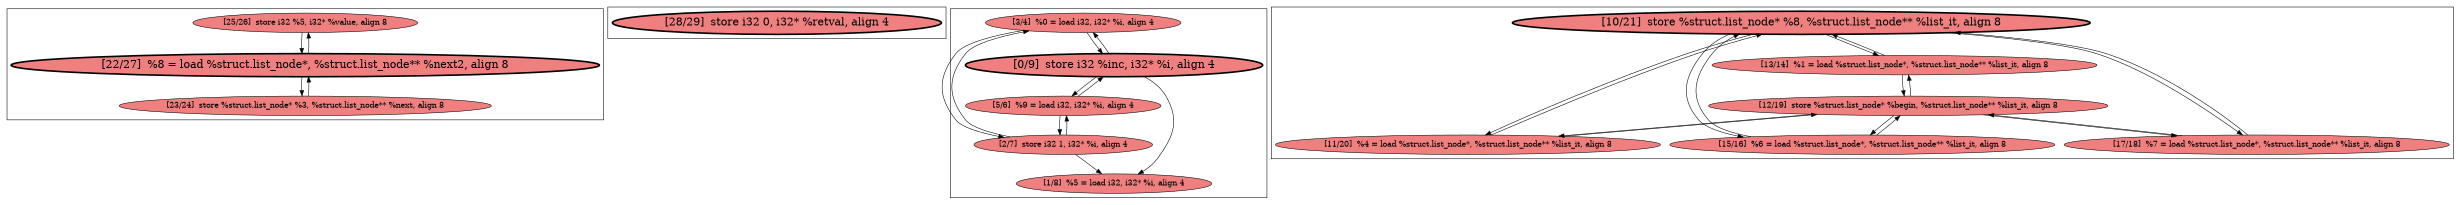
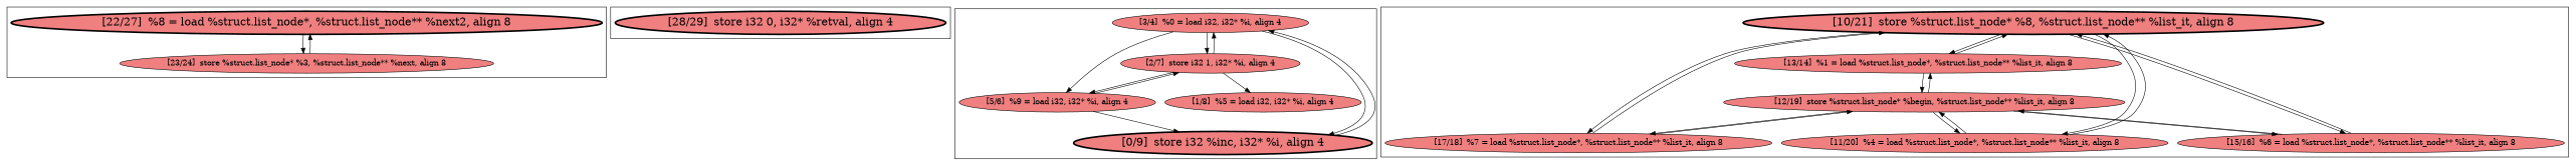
  digraph {
    node [fillcolor=lightcoral shape=ellipse style=filled]
-   n1 [label="[25/26]  store i32 %5, i32* %value, align 8"]
    n2 [fontsize=20 label="[22/27]  %8 = load %struct.list_node*, %struct.list_node** %next2, align 8" penwidth=3.0]
    n3 [label="[23/24]  store %struct.list_node* %3, %struct.list_node** %next, align 8"]
    n4 [fontsize=20 label="[28/29]  store i32 0, i32* %retval, align 4" penwidth=3.0]
    n5 [label="[3/4]  %0 = load i32, i32* %i, align 4"]
    n6 [fontsize=20 label="[0/9]  store i32 %inc, i32* %i, align 4" penwidth=3.0]
    n7 [label="[2/7]  store i32 1, i32* %i, align 4"]
    n8 [label="[1/8]  %5 = load i32, i32* %i, align 4"]
    n9 [label="[5/6]  %9 = load i32, i32* %i, align 4"]
    n10 [fontsize=20 label="[10/21]  store %struct.list_node* %8, %struct.list_node** %list_it, align 8" penwidth=3.0]
    n11 [label="[13/14]  %1 = load %struct.list_node*, %struct.list_node** %list_it, align 8"]
    n12 [label="[12/19]  store %struct.list_node* %begin, %struct.list_node** %list_it, align 8"]
    n13 [label="[17/18]  %7 = load %struct.list_node*, %struct.list_node** %list_it, align 8"]
    n14 [label="[11/20]  %4 = load %struct.list_node*, %struct.list_node** %list_it, align 8"]
    n15 [label="[15/16]  %6 = load %struct.list_node*, %struct.list_node** %list_it, align 8"]
    subgraph cluster_1 {
-     n1
      n2
      n3
    }
    subgraph cluster_2 {
      n4
    }
    subgraph cluster_3 {
      n5
      n6
      n7
      n8
      n9
    }
    subgraph cluster_4 {
      n10
      n11
      n12
      n13
      n14
      n15
    }
-   n1 -> n2
-   n2 -> n1
    n2 -> n3
    n3 -> n2
    n5 -> n6
    n5 -> n7
    n6 -> n5
-   n6 -> n8
-   n6 -> n9
+   n5 -> n9
    n7 -> n5
    n7 -> n8
    n7 -> n9
    n9 -> n6
    n9 -> n7
    n10 -> n11
    n10 -> n13
    n10 -> n14
    n10 -> n15
    n11 -> n10
    n11 -> n12
    n12 -> n11
    n12 -> n13
    n12 -> n14
    n12 -> n15
    n13 -> n10
    n13 -> n12
    n14 -> n10
    n14 -> n12
    n15 -> n10
    n15 -> n12
  }
